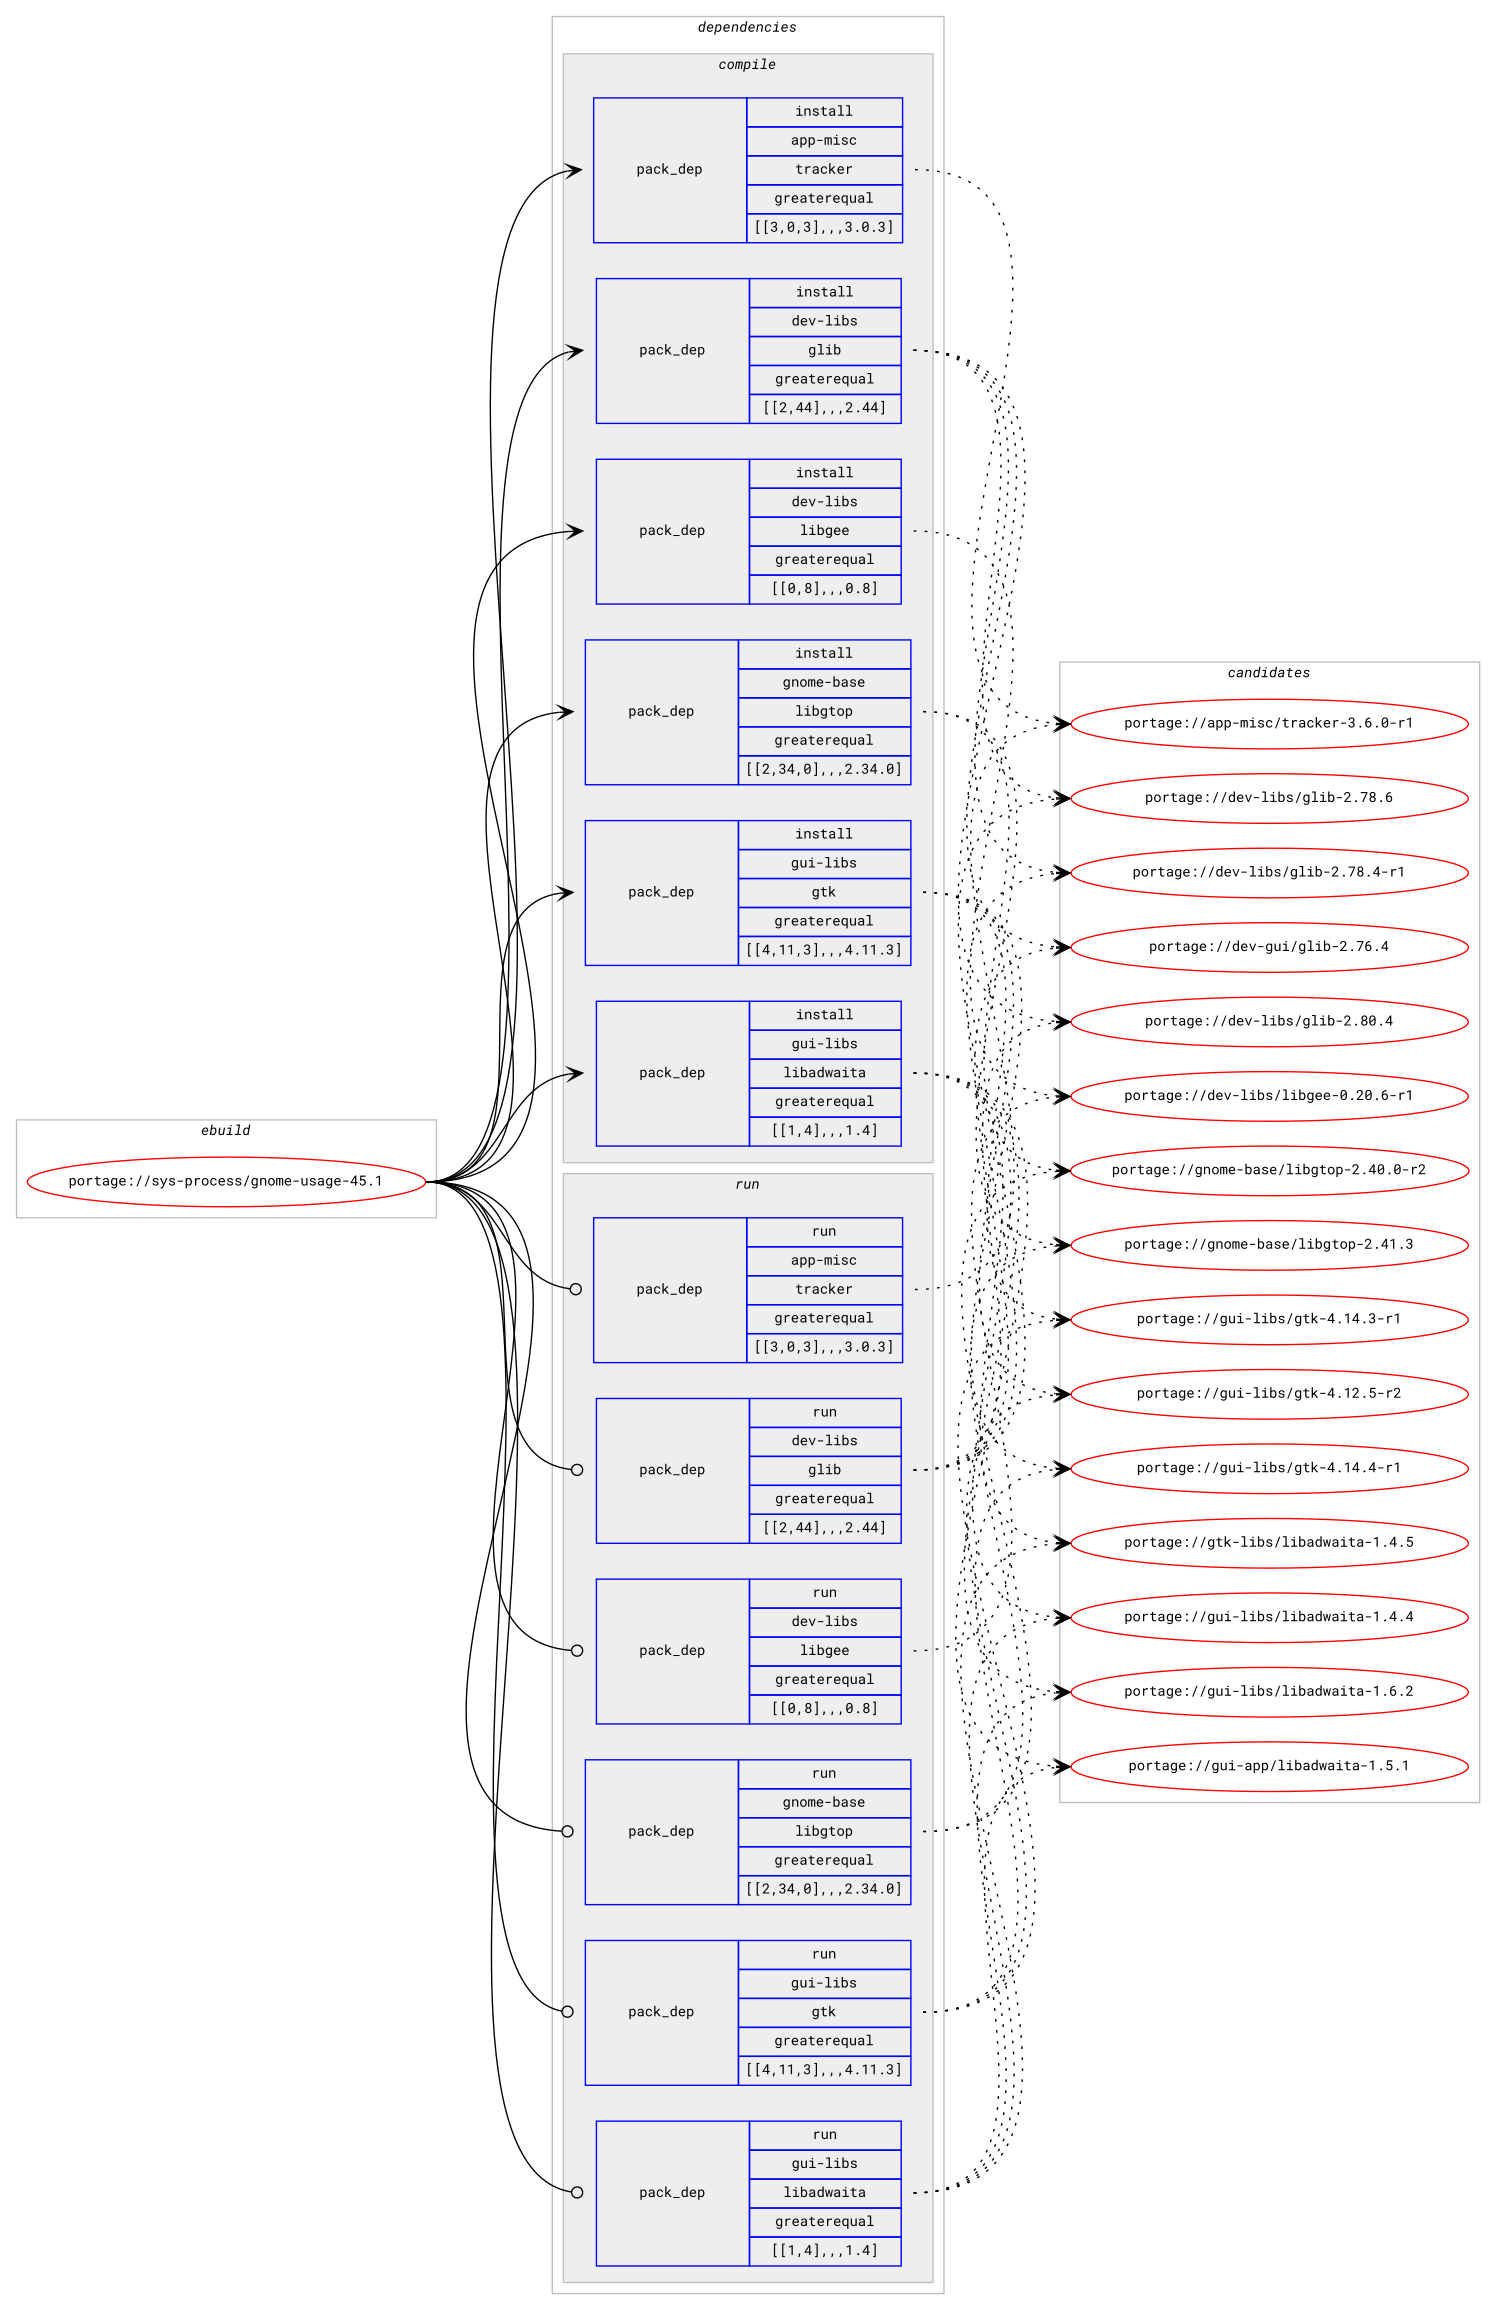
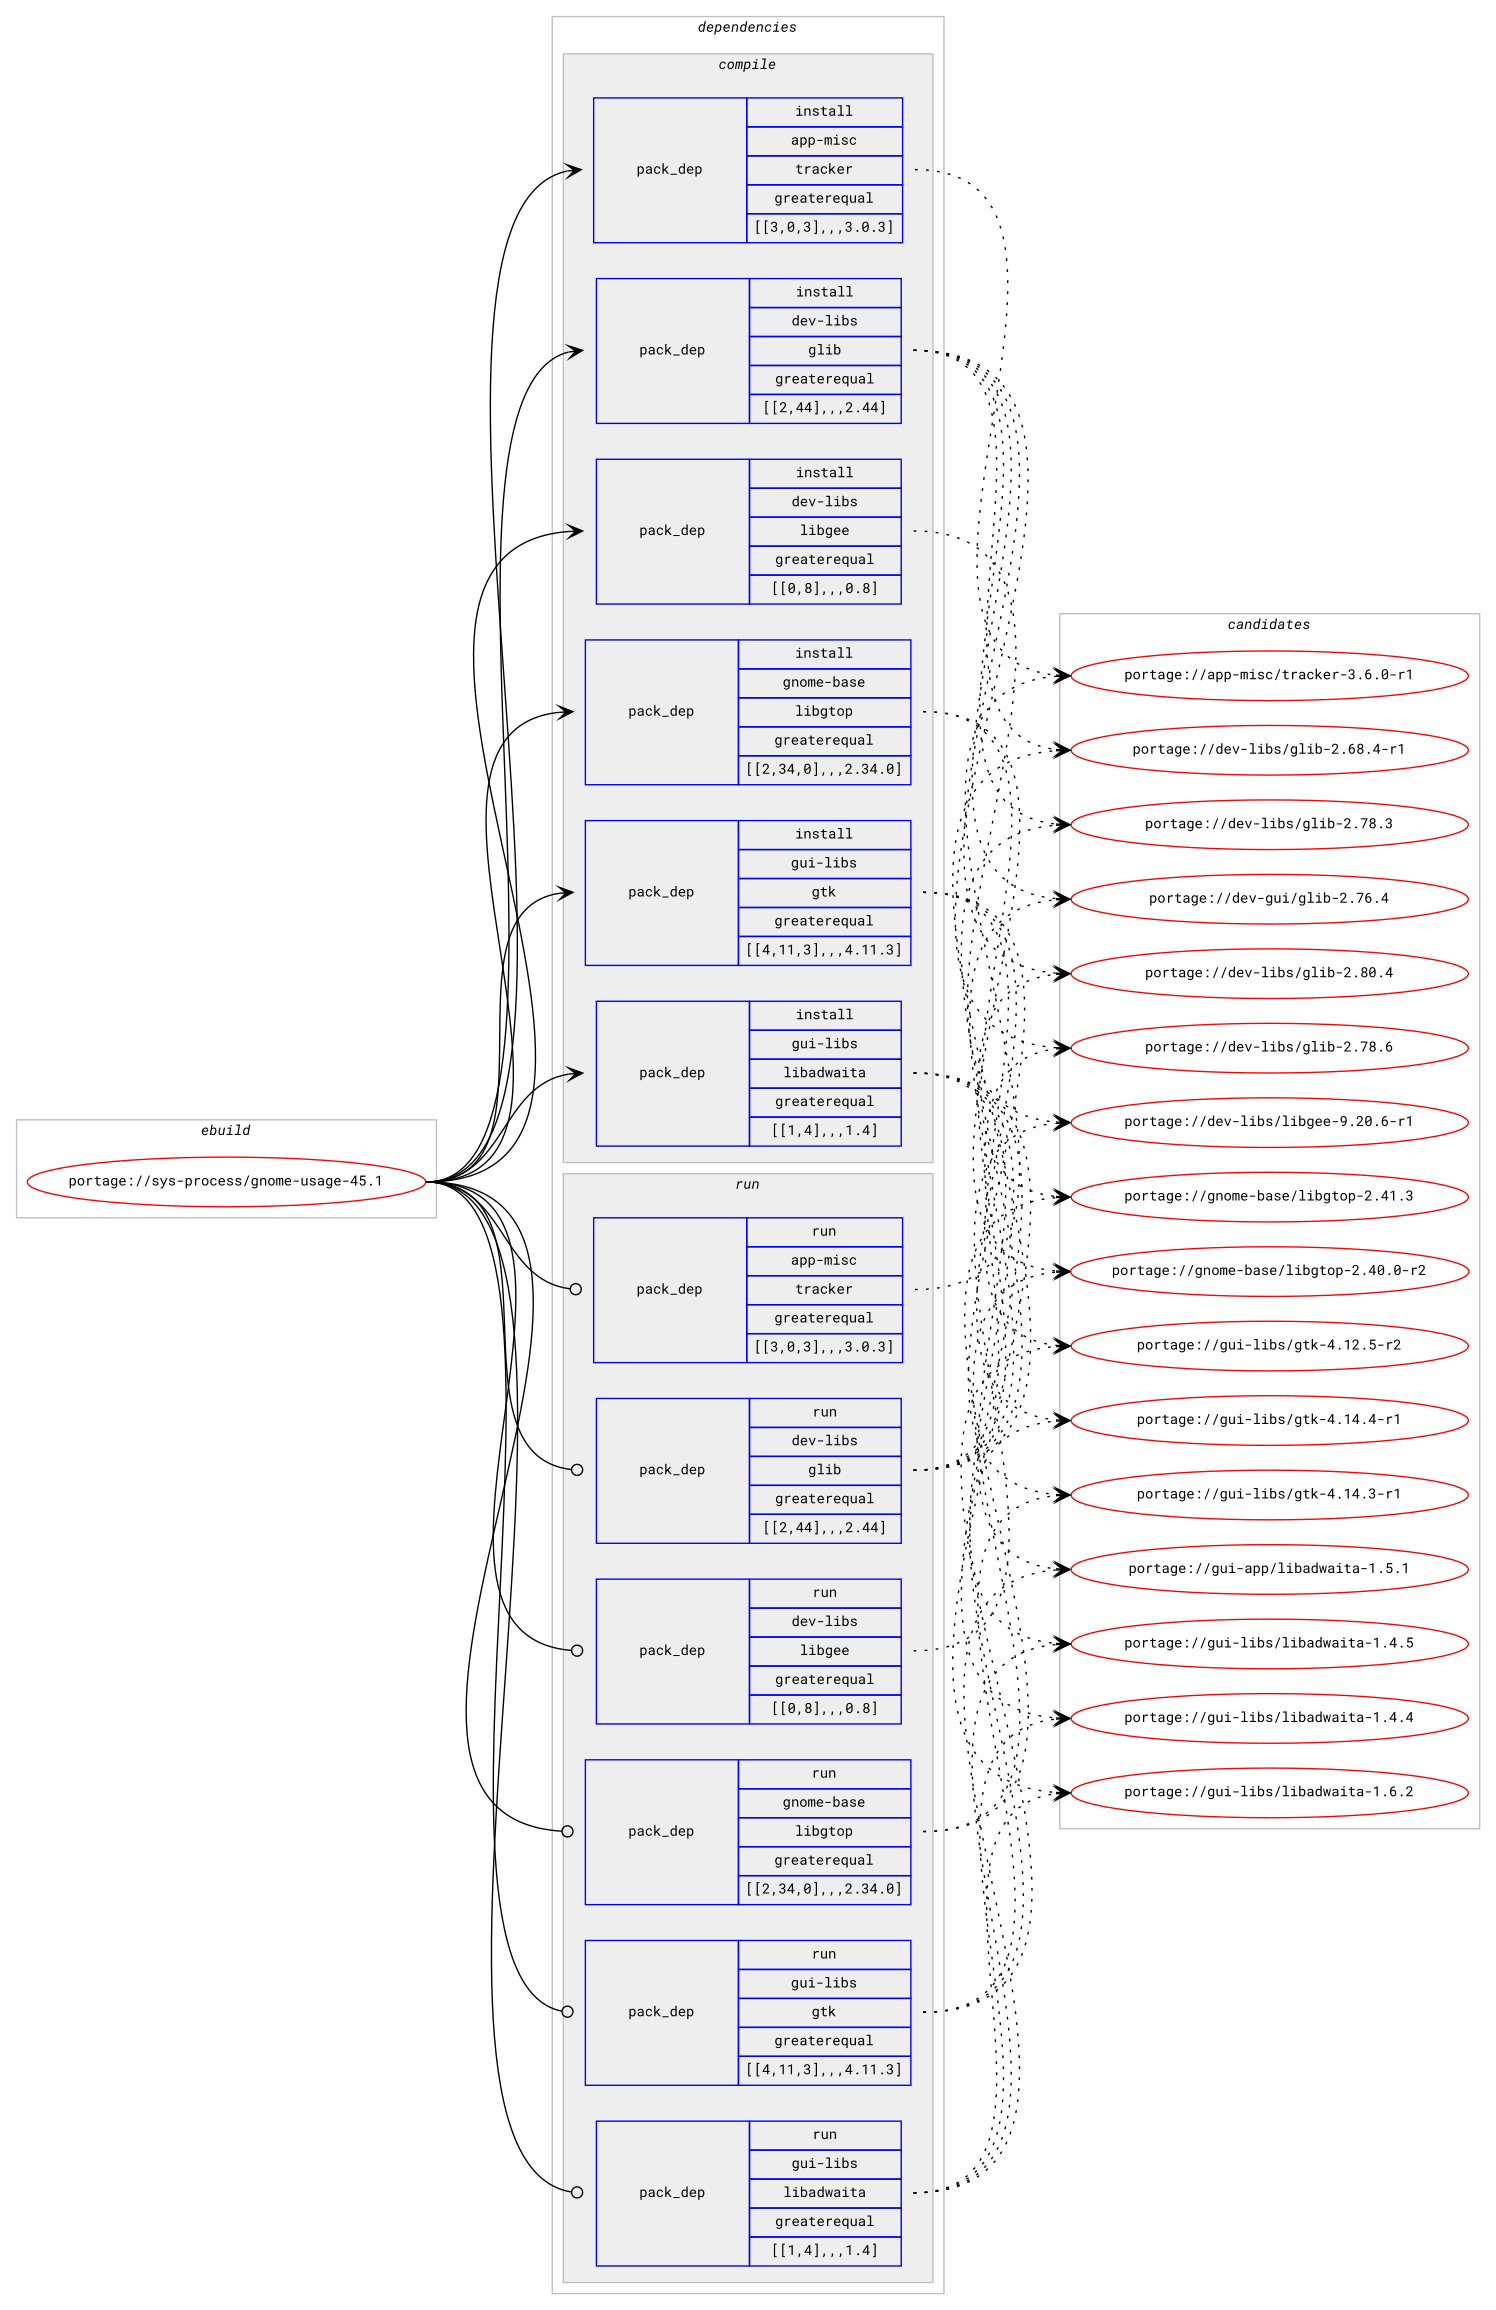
  digraph {
    compound=true
    concentrate=true
    fontname="Roboto Mono"
    fontsize=10
    newrank=true
    rankdir=LR
    ranksep=1.5
    node [color=red fontname="Roboto Mono" fontsize=10]
    edge [arrowhead=vee fontname="Roboto Mono" headport=w style=dotted tailport=e weight=100]
    n1 [label="portage://sys-process/gnome-usage-45.1" width=4]
    n2 [color=blue label=<<TABLE BORDER="0" CELLBORDER="1" CELLSPACING="0" CELLPADDING="4" WIDTH="220"><TR><TD ROWSPAN="6" CELLPADDING="30">pack_dep</TD></TR><TR><TD WIDTH="110">install</TD></TR><TR><TD>app-misc</TD></TR><TR><TD>tracker</TD></TR><TR><TD>greaterequal</TD></TR><TR><TD>[[3,0,3],,,3.0.3]</TD></TR></TABLE>> shape=none]
    n3 [color=blue label=<<TABLE BORDER="0" CELLBORDER="1" CELLSPACING="0" CELLPADDING="4" WIDTH="220"><TR><TD ROWSPAN="6" CELLPADDING="30">pack_dep</TD></TR><TR><TD WIDTH="110">install</TD></TR><TR><TD>dev-libs</TD></TR><TR><TD>glib</TD></TR><TR><TD>greaterequal</TD></TR><TR><TD>[[2,44],,,2.44]</TD></TR></TABLE>> shape=none]
    n4 [color=blue label=<<TABLE BORDER="0" CELLBORDER="1" CELLSPACING="0" CELLPADDING="4" WIDTH="220"><TR><TD ROWSPAN="6" CELLPADDING="30">pack_dep</TD></TR><TR><TD WIDTH="110">install</TD></TR><TR><TD>dev-libs</TD></TR><TR><TD>libgee</TD></TR><TR><TD>greaterequal</TD></TR><TR><TD>[[0,8],,,0.8]</TD></TR></TABLE>> shape=none]
    n5 [color=blue label=<<TABLE BORDER="0" CELLBORDER="1" CELLSPACING="0" CELLPADDING="4" WIDTH="220"><TR><TD ROWSPAN="6" CELLPADDING="30">pack_dep</TD></TR><TR><TD WIDTH="110">install</TD></TR><TR><TD>gnome-base</TD></TR><TR><TD>libgtop</TD></TR><TR><TD>greaterequal</TD></TR><TR><TD>[[2,34,0],,,2.34.0]</TD></TR></TABLE>> shape=none]
    n6 [color=blue label=<<TABLE BORDER="0" CELLBORDER="1" CELLSPACING="0" CELLPADDING="4" WIDTH="220"><TR><TD ROWSPAN="6" CELLPADDING="30">pack_dep</TD></TR><TR><TD WIDTH="110">install</TD></TR><TR><TD>gui-libs</TD></TR><TR><TD>gtk</TD></TR><TR><TD>greaterequal</TD></TR><TR><TD>[[4,11,3],,,4.11.3]</TD></TR></TABLE>> shape=none]
    n7 [color=blue label=<<TABLE BORDER="0" CELLBORDER="1" CELLSPACING="0" CELLPADDING="4" WIDTH="220"><TR><TD ROWSPAN="6" CELLPADDING="30">pack_dep</TD></TR><TR><TD WIDTH="110">install</TD></TR><TR><TD>gui-libs</TD></TR><TR><TD>libadwaita</TD></TR><TR><TD>greaterequal</TD></TR><TR><TD>[[1,4],,,1.4]</TD></TR></TABLE>> shape=none]
    n8 [color=blue label=<<TABLE BORDER="0" CELLBORDER="1" CELLSPACING="0" CELLPADDING="4" WIDTH="220"><TR><TD ROWSPAN="6" CELLPADDING="30">pack_dep</TD></TR><TR><TD WIDTH="110">run</TD></TR><TR><TD>app-misc</TD></TR><TR><TD>tracker</TD></TR><TR><TD>greaterequal</TD></TR><TR><TD>[[3,0,3],,,3.0.3]</TD></TR></TABLE>> shape=none]
    n9 [color=blue label=<<TABLE BORDER="0" CELLBORDER="1" CELLSPACING="0" CELLPADDING="4" WIDTH="220"><TR><TD ROWSPAN="6" CELLPADDING="30">pack_dep</TD></TR><TR><TD WIDTH="110">run</TD></TR><TR><TD>dev-libs</TD></TR><TR><TD>glib</TD></TR><TR><TD>greaterequal</TD></TR><TR><TD>[[2,44],,,2.44]</TD></TR></TABLE>> shape=none]
    n10 [color=blue label=<<TABLE BORDER="0" CELLBORDER="1" CELLSPACING="0" CELLPADDING="4" WIDTH="220"><TR><TD ROWSPAN="6" CELLPADDING="30">pack_dep</TD></TR><TR><TD WIDTH="110">run</TD></TR><TR><TD>dev-libs</TD></TR><TR><TD>libgee</TD></TR><TR><TD>greaterequal</TD></TR><TR><TD>[[0,8],,,0.8]</TD></TR></TABLE>> shape=none]
    n11 [color=blue label=<<TABLE BORDER="0" CELLBORDER="1" CELLSPACING="0" CELLPADDING="4" WIDTH="220"><TR><TD ROWSPAN="6" CELLPADDING="30">pack_dep</TD></TR><TR><TD WIDTH="110">run</TD></TR><TR><TD>gnome-base</TD></TR><TR><TD>libgtop</TD></TR><TR><TD>greaterequal</TD></TR><TR><TD>[[2,34,0],,,2.34.0]</TD></TR></TABLE>> shape=none]
    n12 [color=blue label=<<TABLE BORDER="0" CELLBORDER="1" CELLSPACING="0" CELLPADDING="4" WIDTH="220"><TR><TD ROWSPAN="6" CELLPADDING="30">pack_dep</TD></TR><TR><TD WIDTH="110">run</TD></TR><TR><TD>gui-libs</TD></TR><TR><TD>gtk</TD></TR><TR><TD>greaterequal</TD></TR><TR><TD>[[4,11,3],,,4.11.3]</TD></TR></TABLE>> shape=none]
    n13 [color=blue label=<<TABLE BORDER="0" CELLBORDER="1" CELLSPACING="0" CELLPADDING="4" WIDTH="220"><TR><TD ROWSPAN="6" CELLPADDING="30">pack_dep</TD></TR><TR><TD WIDTH="110">run</TD></TR><TR><TD>gui-libs</TD></TR><TR><TD>libadwaita</TD></TR><TR><TD>greaterequal</TD></TR><TR><TD>[[1,4],,,1.4]</TD></TR></TABLE>> shape=none]
    n14 [label="portage://app-misc/tracker-3.6.0-r1" width=4]
    n15 [label="portage://dev-libs/glib-2.80.4" width=4]
    n16 [label="portage://dev-libs/glib-2.78.6" width=4]
-   n17 [label="portage://dev-libs/glib-2.78.4-r1" width=4]
+   n17 [label="portage://dev-libs/glib-2.68.4-r1" width=4]
+   n18 [label="portage://dev-libs/glib-2.78.3" width=4]
    n19 [label="portage://dev-gui/glib-2.76.4" width=4]
-   n20 [label="portage://dev-libs/libgee-0.20.6-r1" width=4]
+   n20 [label="portage://dev-libs/libgee-9.20.6-r1" width=4]
    n21 [label="portage://gui-libs/libadwaita-1.6.2" width=4]
    n22 [label="portage://gui-app/libadwaita-1.5.1" width=4]
-   n23 [label="portage://gtk-libs/libadwaita-1.4.5" width=4]
+   n23 [label="portage://gui-libs/libadwaita-1.4.5" width=4]
    n24 [label="portage://gui-libs/libadwaita-1.4.4" width=4]
    n25 [label="portage://gnome-base/libgtop-2.41.3" width=4]
    n26 [label="portage://gnome-base/libgtop-2.40.0-r2" width=4]
    n27 [label="portage://gui-libs/gtk-4.14.4-r1" width=4]
    n28 [label="portage://gui-libs/gtk-4.14.3-r1" width=4]
    n29 [label="portage://gui-libs/gtk-4.12.5-r2" width=4]
    subgraph cluster_1 {
      color=gray
      label=<<i>ebuild</i>>
      n1
    }
    subgraph cluster_2 {
      color=gray
      label=<<i>dependencies</i>>
      subgraph cluster_3 {
        color=gray
        fillcolor="#eeeeee"
        label=<<i>compile</i>>
        style=filled
        subgraph sub_4 {
          color=gray
          fillcolor="#eeeeee"
          label=<<i>compile</i>>
          style=filled
          n2
        }
        subgraph sub_5 {
          color=gray
          fillcolor="#eeeeee"
          label=<<i>compile</i>>
          style=filled
          n3
        }
        subgraph sub_6 {
          color=gray
          fillcolor="#eeeeee"
          label=<<i>compile</i>>
          style=filled
          n4
        }
        subgraph sub_7 {
          color=gray
          fillcolor="#eeeeee"
          label=<<i>compile</i>>
          style=filled
          n5
        }
        subgraph sub_8 {
          color=gray
          fillcolor="#eeeeee"
          label=<<i>compile</i>>
          style=filled
          n6
        }
        subgraph sub_9 {
          color=gray
          fillcolor="#eeeeee"
          label=<<i>compile</i>>
          style=filled
          n7
        }
      }
      subgraph cluster_10 {
        color=gray
        fillcolor="#eeeeee"
        label=<<i>compile and run</i>>
        style=filled
      }
      subgraph cluster_11 {
        color=gray
        fillcolor="#eeeeee"
        label=<<i>run</i>>
        style=filled
        subgraph sub_12 {
          color=gray
          fillcolor="#eeeeee"
          label=<<i>run</i>>
          style=filled
          n8
        }
        subgraph sub_13 {
          color=gray
          fillcolor="#eeeeee"
          label=<<i>run</i>>
          style=filled
          n9
        }
        subgraph sub_14 {
          color=gray
          fillcolor="#eeeeee"
          label=<<i>run</i>>
          style=filled
          n10
        }
        subgraph sub_15 {
          color=gray
          fillcolor="#eeeeee"
          label=<<i>run</i>>
          style=filled
          n11
        }
        subgraph sub_16 {
          color=gray
          fillcolor="#eeeeee"
          label=<<i>run</i>>
          style=filled
          n12
        }
        subgraph sub_17 {
          color=gray
          fillcolor="#eeeeee"
          label=<<i>run</i>>
          style=filled
          n13
        }
      }
    }
    subgraph cluster_18 {
      color=gray
      label=<<i>candidates</i>>
      rank=same
      subgraph sub_19 {
        color=black
        label=<<i>candidates</i>>
        nodesep=1
        rank=same
        n14
      }
      subgraph sub_20 {
        color=black
        label=<<i>candidates</i>>
        nodesep=1
        rank=same
        n15
        n16
        n17
+       n18
        n19
      }
      subgraph sub_21 {
        color=black
        label=<<i>candidates</i>>
        nodesep=1
        rank=same
        n20
      }
      subgraph sub_22 {
        color=black
        label=<<i>candidates</i>>
        nodesep=1
        rank=same
        n21
        n22
        n23
        n24
      }
      subgraph sub_23 {
        color=black
        label=<<i>candidates</i>>
        nodesep=1
        rank=same
        n25
        n26
      }
      subgraph sub_24 {
        color=black
        label=<<i>candidates</i>>
        nodesep=1
        rank=same
        n27
        n28
        n29
      }
      subgraph sub_25 {
        color=black
        label=<<i>candidates</i>>
        nodesep=1
        rank=same
        n14
      }
      subgraph sub_26 {
        color=black
        label=<<i>candidates</i>>
        nodesep=1
        rank=same
        n15
        n16
        n17
+       n18
        n19
      }
      subgraph sub_27 {
        color=black
        label=<<i>candidates</i>>
        nodesep=1
        rank=same
        n20
      }
      subgraph sub_28 {
        color=black
        label=<<i>candidates</i>>
        nodesep=1
        rank=same
        n25
        n26
      }
      subgraph sub_29 {
        color=black
        label=<<i>candidates</i>>
        nodesep=1
        rank=same
        n27
        n28
        n29
      }
      subgraph sub_30 {
        color=black
        label=<<i>candidates</i>>
        nodesep=1
        rank=same
        n21
        n22
        n23
        n24
      }
    }
    n1 -> n2 [style=solid weight=20]
    n1 -> n3 [style=solid weight=20]
    n1 -> n4 [style=solid weight=20]
    n1 -> n5 [style=solid weight=20]
    n1 -> n6 [style=solid weight=20]
    n1 -> n7 [style=solid weight=20]
    n1 -> n8 [arrowhead=odot style=solid weight=20]
    n1 -> n9 [arrowhead=odot style=solid weight=20]
    n1 -> n10 [arrowhead=odot style=solid weight=20]
    n1 -> n11 [arrowhead=odot style=solid weight=20]
    n1 -> n12 [arrowhead=odot style=solid weight=20]
    n1 -> n13 [arrowhead=odot style=solid weight=20]
    n2 -> n14
    n3 -> n15
    n3 -> n16
    n3 -> n17
+   n3 -> n18
    n3 -> n19
    n4 -> n20
    n5 -> n25
    n5 -> n26
    n6 -> n27
    n6 -> n28
    n6 -> n29
    n7 -> n21
    n7 -> n22
    n7 -> n23
    n7 -> n24
    n8 -> n14
    n9 -> n15
    n9 -> n16
    n9 -> n17
+   n9 -> n18
    n9 -> n19
    n10 -> n20
    n11 -> n25
    n11 -> n26
    n12 -> n27
    n12 -> n28
    n12 -> n29
    n13 -> n21
    n13 -> n22
    n13 -> n23
    n13 -> n24
  }
